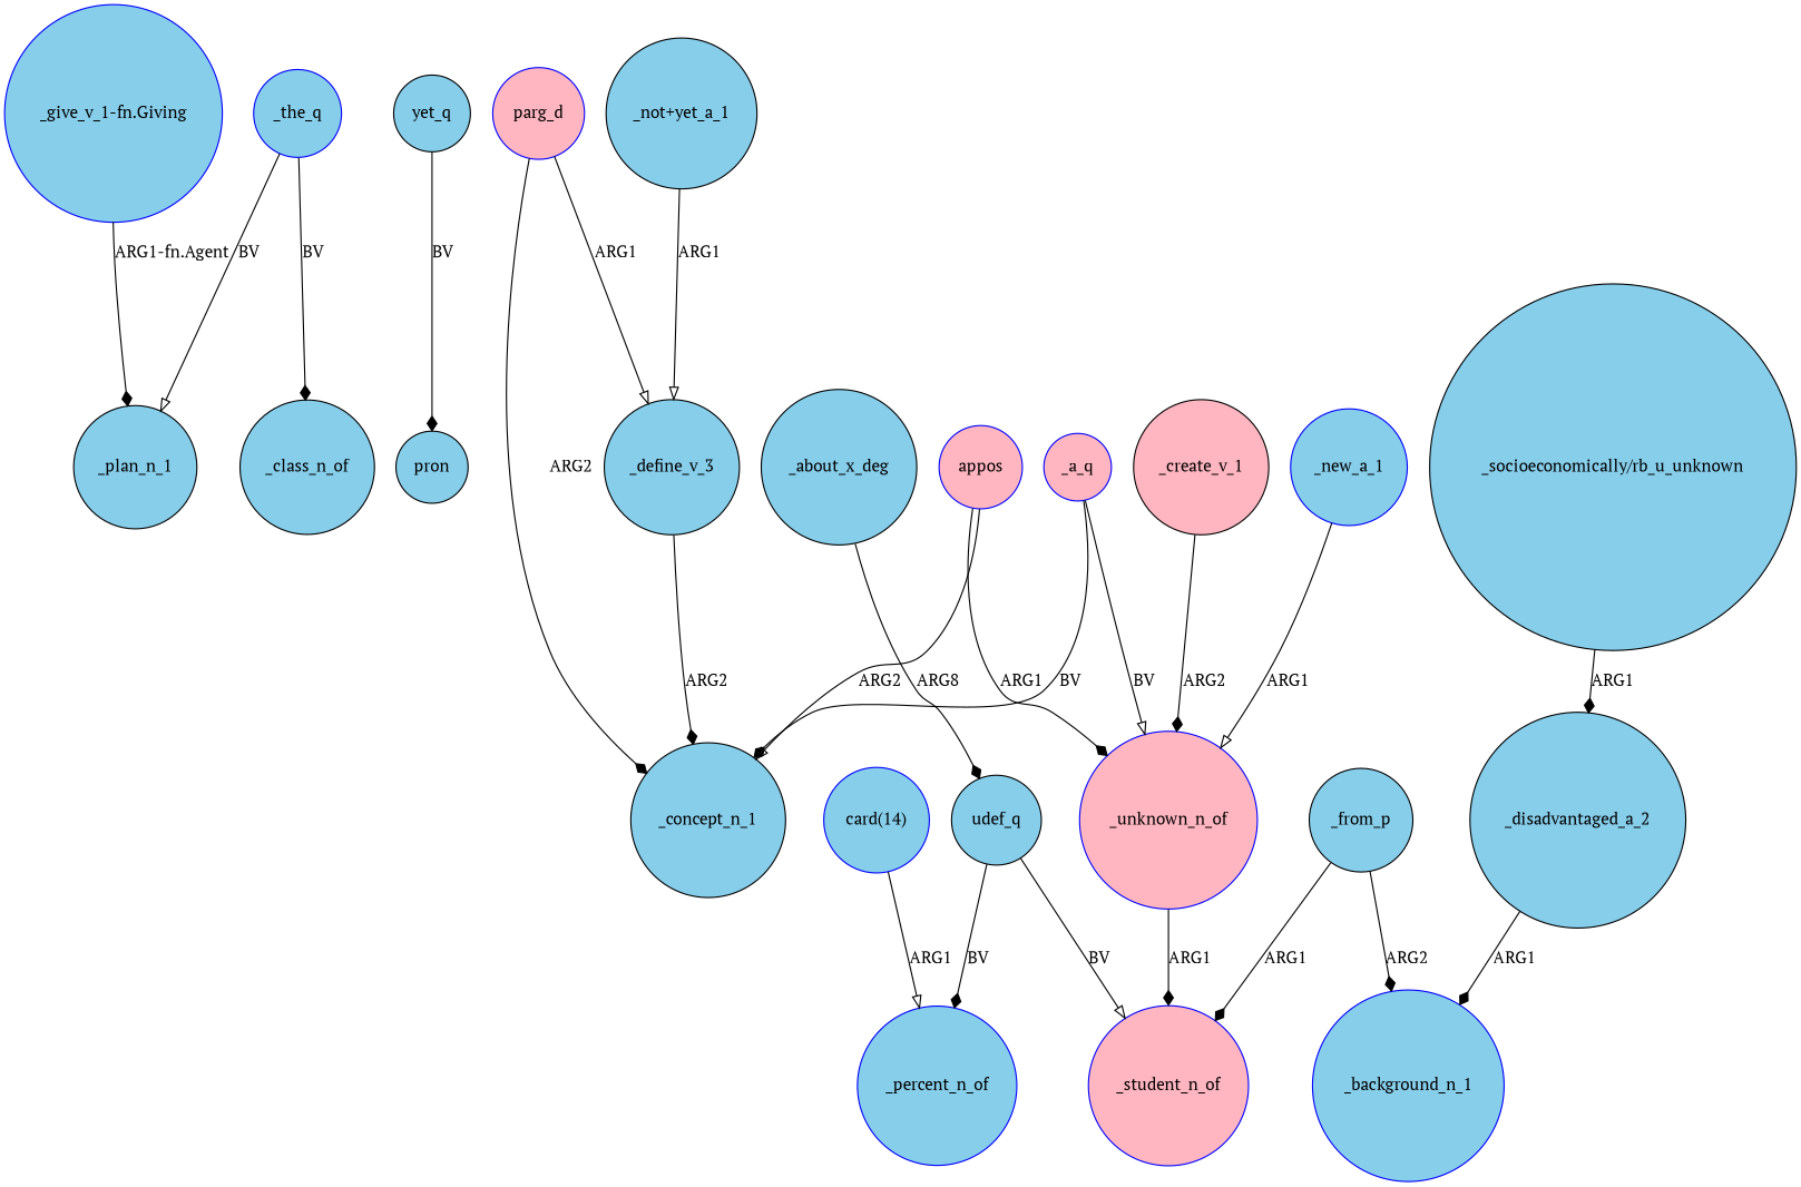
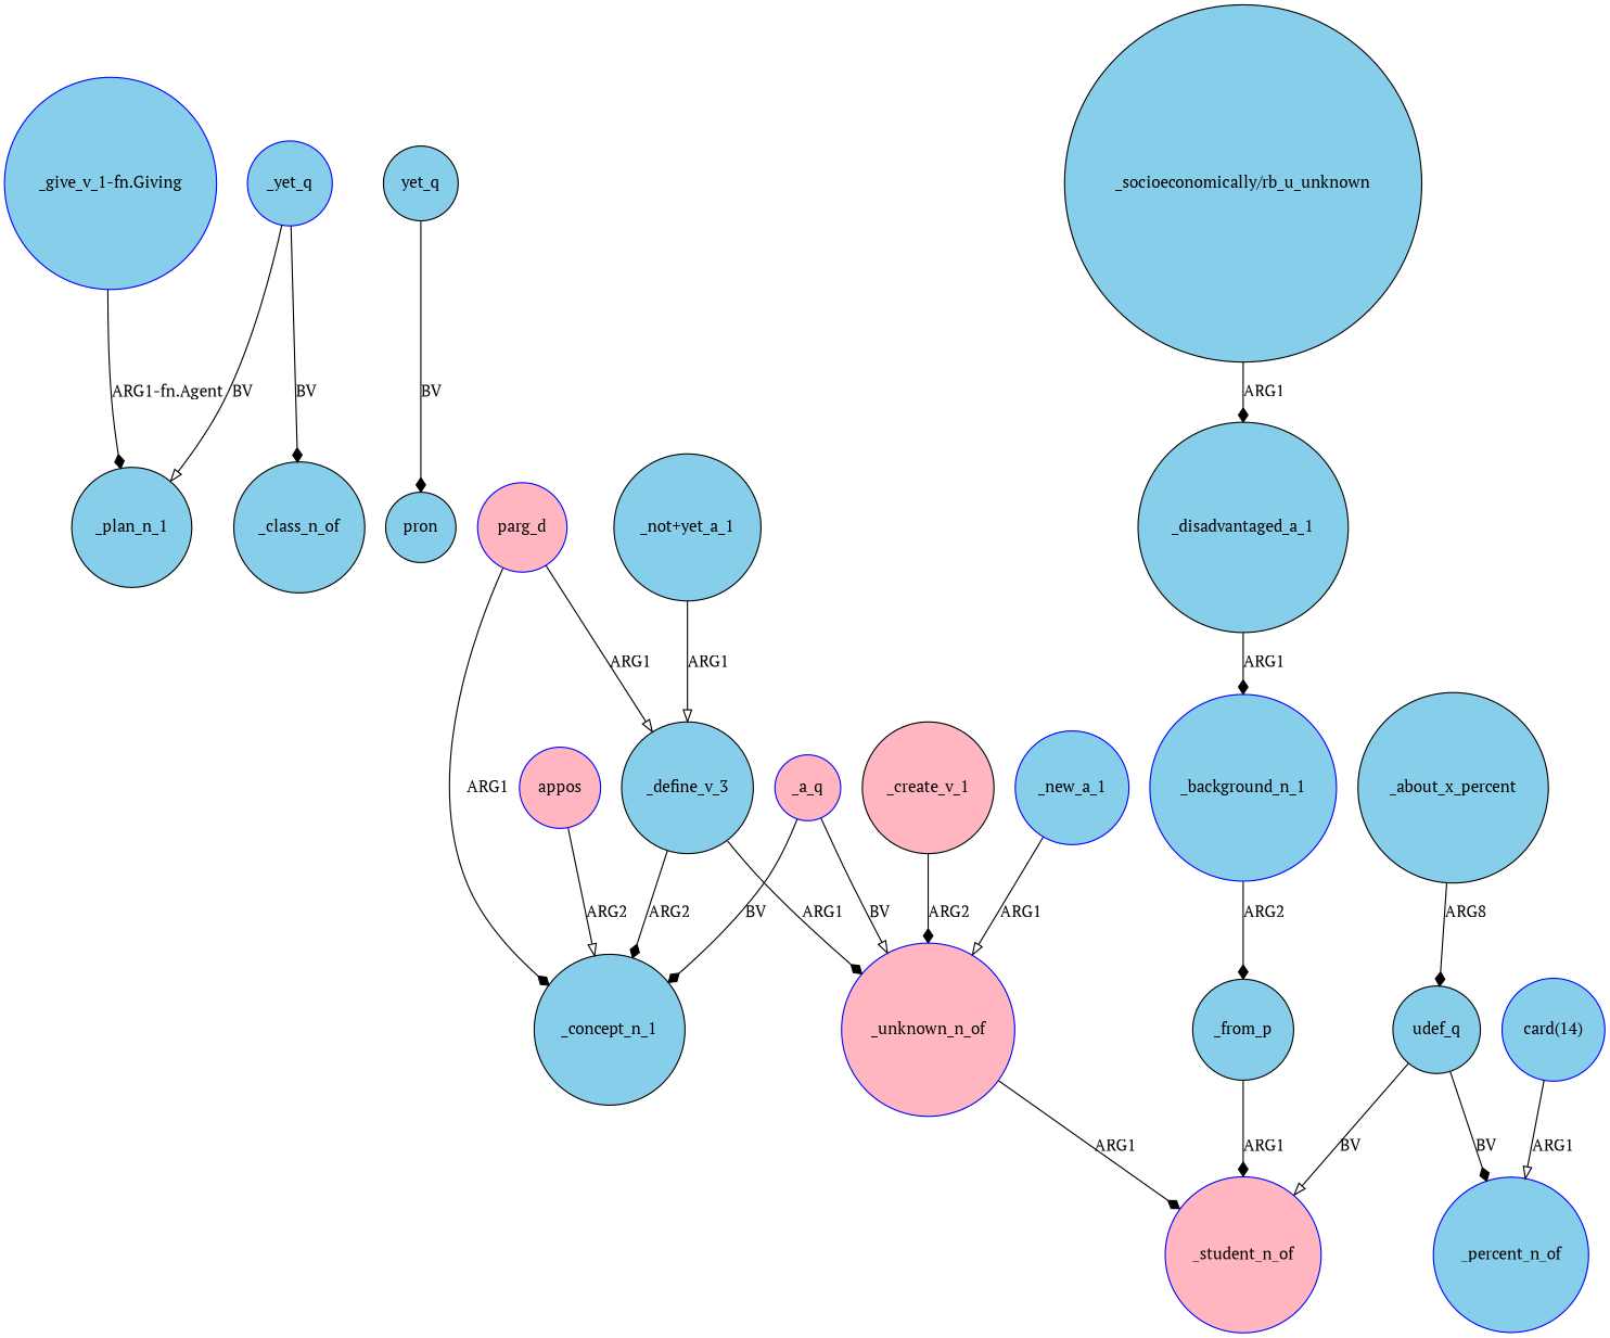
  digraph {
    fontname="PT Serif"
    node [color=black fillcolor=skyblue fontname="PT Serif" shape=circle style=filled]
    edge [arrowhead=diamond fontname="PT Serif"]
    _plan_n_1
    "_give_v_1-fn.Giving" [color=blue]
    pron
    parg_d [color=blue fillcolor=lightpink]
    _concept_n_1
    n6 [label=_define_v_3]
    appos [color=blue fillcolor=lightpink]
    n8 [color=blue fillcolor=lightpink label=_unknown_n_of]
    _student_n_of [color=blue fillcolor=lightpink]
-   _the_q [color=blue]
+   _the_q [color=blue label=_yet_q]
    _class_n_of
    udef_q
    _percent_n_of [color=blue]
    "_not+yet_a_1"
    _new_a_1 [color=blue]
    _a_q [color=blue fillcolor=lightpink]
-   _about_x_deg
+   _about_x_deg [label=_about_x_percent]
    _from_p
    _background_n_1 [color=blue]
    n20 [label=yet_q]
    n21 [color=blue label="card(14)"]
    "_socioeconomically/rb_u_unknown"
-   _disadvantaged_a_1 [label=_disadvantaged_a_2]
+   _disadvantaged_a_1
    _create_v_1 [fillcolor=lightpink]
    "_give_v_1-fn.Giving" -> _plan_n_1 [label="ARG1-fn.Agent"]
-   parg_d -> _concept_n_1 [label=ARG2]
+   parg_d -> _concept_n_1 [label=ARG1]
    parg_d -> n6 [arrowhead=onormal label=ARG1]
    n6 -> _concept_n_1 [label=ARG2]
    appos -> _concept_n_1 [arrowhead=onormal label=ARG2]
-   appos -> n8 [label=ARG1]
+   n6 -> n8 [label=ARG1]
    n8 -> _student_n_of [label=ARG1]
    _the_q -> _plan_n_1 [arrowhead=onormal label=BV]
    _the_q -> _class_n_of [label=BV]
    udef_q -> _student_n_of [arrowhead=onormal label=BV]
    udef_q -> _percent_n_of [label=BV]
    "_not+yet_a_1" -> n6 [arrowhead=onormal label=ARG1]
    _new_a_1 -> n8 [arrowhead=onormal label=ARG1]
    _a_q -> _concept_n_1 [label=BV]
    _a_q -> n8 [arrowhead=onormal label=BV]
    _about_x_deg -> udef_q [label=ARG8]
    _from_p -> _student_n_of [label=ARG1]
-   _from_p -> _background_n_1 [label=ARG2]
+   _background_n_1 -> _from_p [label=ARG2]
    n20 -> pron [label=BV]
    n21 -> _percent_n_of [arrowhead=onormal label=ARG1]
    "_socioeconomically/rb_u_unknown" -> _disadvantaged_a_1 [label=ARG1]
    _disadvantaged_a_1 -> _background_n_1 [label=ARG1]
    _create_v_1 -> n8 [label=ARG2]
  }
